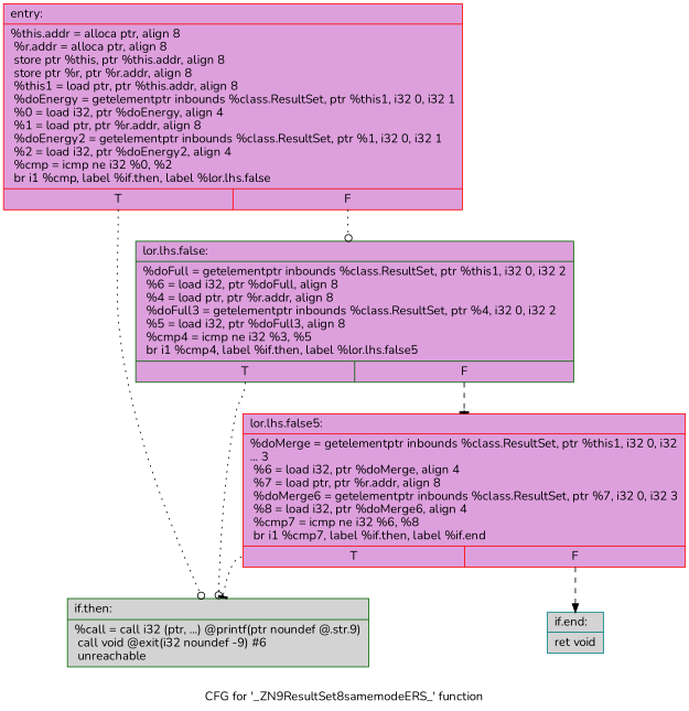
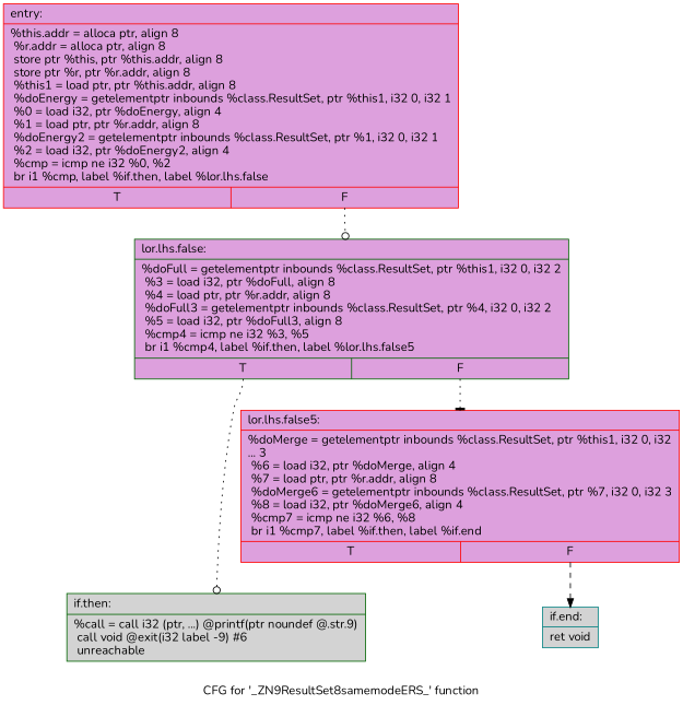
  digraph {
    fontname=Nunito
    label="CFG for '_ZN9ResultSet8samemodeERS_' function"
    node [color=red fillcolor=plum fontname=Nunito shape=record style=filled]
    edge [arrowhead=odot fontname=Nunito style=dotted tailport=s0]
    n1 [label="{entry:\l|  %this.addr = alloca ptr, align 8\l  %r.addr = alloca ptr, align 8\l  store ptr %this, ptr %this.addr, align 8\l  store ptr %r, ptr %r.addr, align 8\l  %this1 = load ptr, ptr %this.addr, align 8\l  %doEnergy = getelementptr inbounds %class.ResultSet, ptr %this1, i32 0, i32 1\l  %0 = load i32, ptr %doEnergy, align 4\l  %1 = load ptr, ptr %r.addr, align 8\l  %doEnergy2 = getelementptr inbounds %class.ResultSet, ptr %1, i32 0, i32 1\l  %2 = load i32, ptr %doEnergy2, align 4\l  %cmp = icmp ne i32 %0, %2\l  br i1 %cmp, label %if.then, label %lor.lhs.false\l|{<s0>T|<s1>F}}"]
-   n2 [color=darkgreen fillcolor=lightgrey label="{if.then:\l|  %call = call i32 (ptr, ...) @printf(ptr noundef @.str.9)\l  call void @exit(i32 noundef -9) #6\l  unreachable\l}"]
-   n3 [color=darkgreen label="{lor.lhs.false:\l|  %doFull = getelementptr inbounds %class.ResultSet, ptr %this1, i32 0, i32 2\l  %6 = load i32, ptr %doFull, align 8\l  %4 = load ptr, ptr %r.addr, align 8\l  %doFull3 = getelementptr inbounds %class.ResultSet, ptr %4, i32 0, i32 2\l  %5 = load i32, ptr %doFull3, align 8\l  %cmp4 = icmp ne i32 %3, %5\l  br i1 %cmp4, label %if.then, label %lor.lhs.false5\l|{<s0>T|<s1>F}}"]
+   n2 [color=darkgreen fillcolor=lightgrey label="{if.then:\l|  %call = call i32 (ptr, ...) @printf(ptr noundef @.str.9)\l  call void @exit(i32 label -9) #6\l  unreachable\l}"]
+   n3 [color=darkgreen label="{lor.lhs.false:\l|  %doFull = getelementptr inbounds %class.ResultSet, ptr %this1, i32 0, i32 2\l  %3 = load i32, ptr %doFull, align 8\l  %4 = load ptr, ptr %r.addr, align 8\l  %doFull3 = getelementptr inbounds %class.ResultSet, ptr %4, i32 0, i32 2\l  %5 = load i32, ptr %doFull3, align 8\l  %cmp4 = icmp ne i32 %3, %5\l  br i1 %cmp4, label %if.then, label %lor.lhs.false5\l|{<s0>T|<s1>F}}"]
    n4 [label="{lor.lhs.false5:\l|  %doMerge = getelementptr inbounds %class.ResultSet, ptr %this1, i32 0, i32\l... 3\l  %6 = load i32, ptr %doMerge, align 4\l  %7 = load ptr, ptr %r.addr, align 8\l  %doMerge6 = getelementptr inbounds %class.ResultSet, ptr %7, i32 0, i32 3\l  %8 = load i32, ptr %doMerge6, align 4\l  %cmp7 = icmp ne i32 %6, %8\l  br i1 %cmp7, label %if.then, label %if.end\l|{<s0>T|<s1>F}}"]
    n5 [color=teal fillcolor=lightgrey label="{if.end:\l|  ret void\l}"]
-   n1 -> n2
    n1 -> n3 [tailport=s1]
    n3 -> n2
-   n3 -> n4 [arrowhead=tee style=dashed tailport=s1]
-   n4 -> n2 [arrowhead=tee]
+   n3 -> n4 [arrowhead=tee tailport=s1]
    n4 -> n5 [arrowhead=normal style=dashed tailport=s1]
  }
